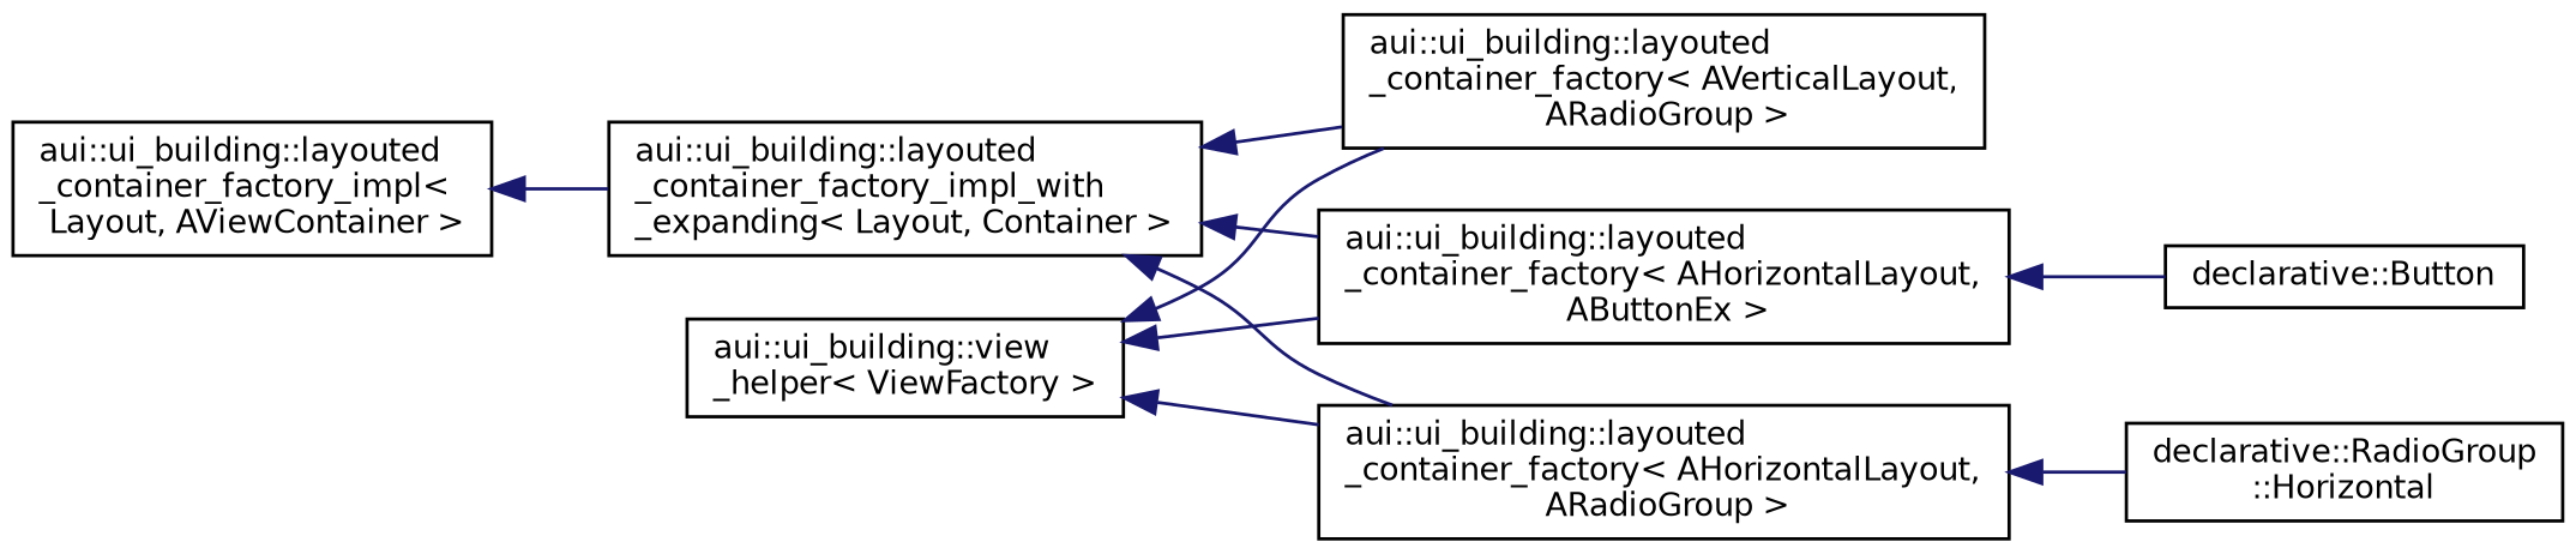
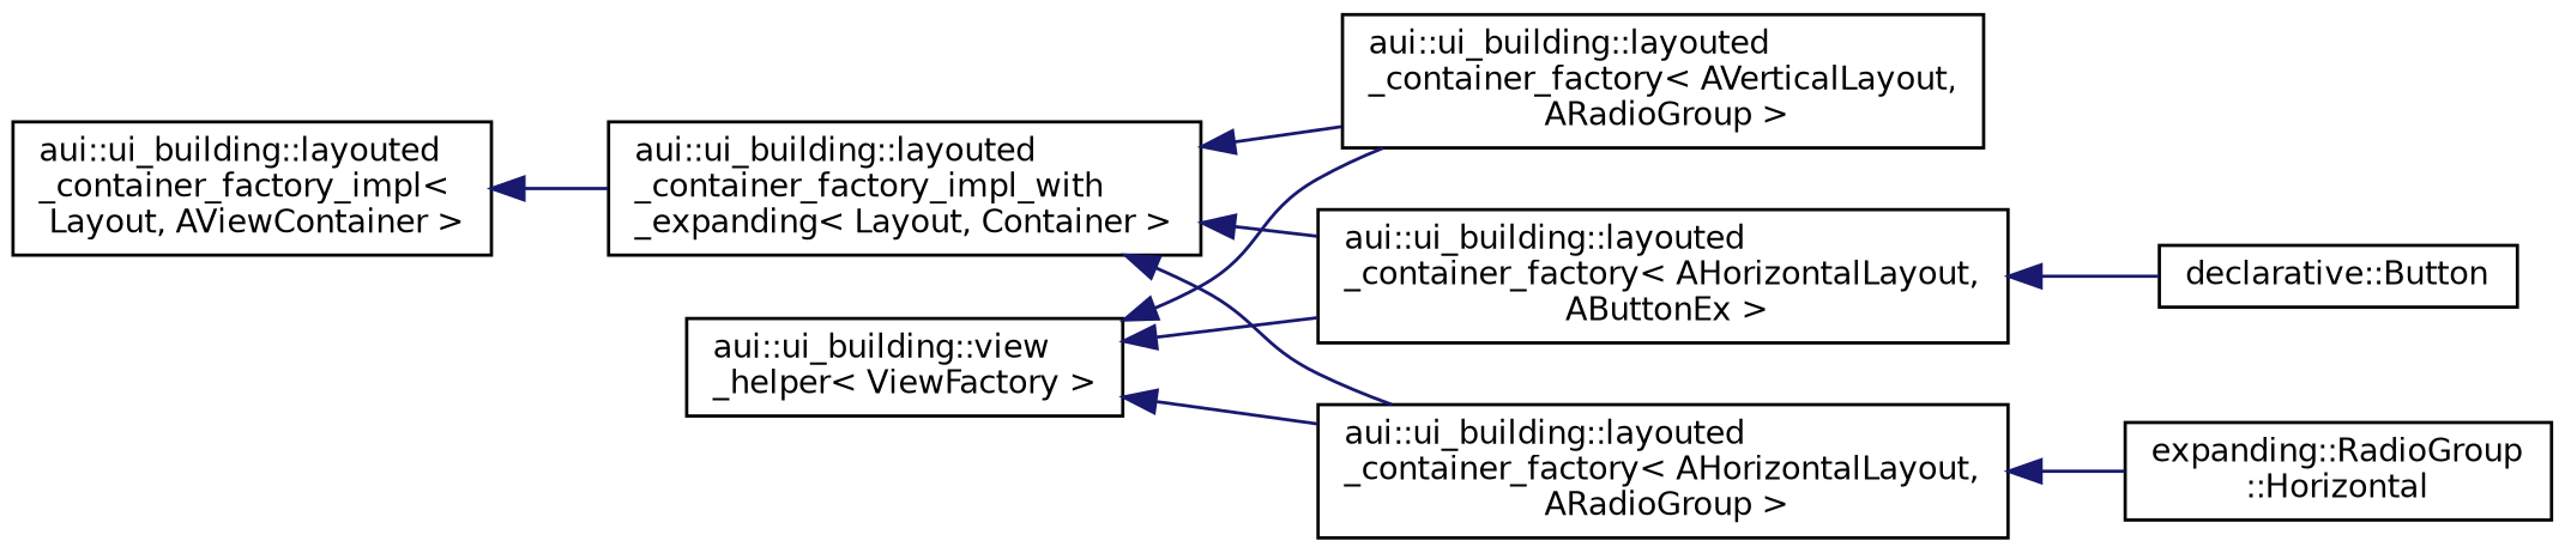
  digraph {
    rankdir=LR
    node [color=black fillcolor=white fontname=Helvetica fontsize=10 shape=record style=filled]
    edge [color=midnightblue dir=back fontname=Helvetica fontsize=10 labelfontname=Helvetica labelfontsize=10 style=solid]
    n1 [height=0.2 label="aui::ui_building::layouted\l_container_factory_impl\<\l Layout, AViewContainer \>" width=0.4]
    n2 [height=0.2 label="aui::ui_building::layouted\l_container_factory_impl_with\l_expanding\< Layout, Container \>" width=0.4]
    n3 [height=0.2 label="aui::ui_building::layouted\l_container_factory\< AVerticalLayout,\l ARadioGroup \>" width=0.4]
    n4 [height=0.2 label="aui::ui_building::layouted\l_container_factory\< AHorizontalLayout,\l AButtonEx \>" width=0.4]
    n5 [height=0.2 label="aui::ui_building::layouted\l_container_factory\< AHorizontalLayout,\l ARadioGroup \>" width=0.4]
    n6 [height=0.2 label="declarative::Button" width=0.4]
-   n7 [height=0.2 label="declarative::RadioGroup\l::Horizontal" width=0.4]
+   n7 [height=0.2 label="expanding::RadioGroup\l::Horizontal" width=0.4]
    n8 [height=0.2 label="aui::ui_building::view\l_helper\< ViewFactory \>" width=0.4]
    n1 -> n2
    n2 -> n3
    n2 -> n4
    n2 -> n5
    n4 -> n6
    n5 -> n7
    n8 -> n3
    n8 -> n4
    n8 -> n5
  }
